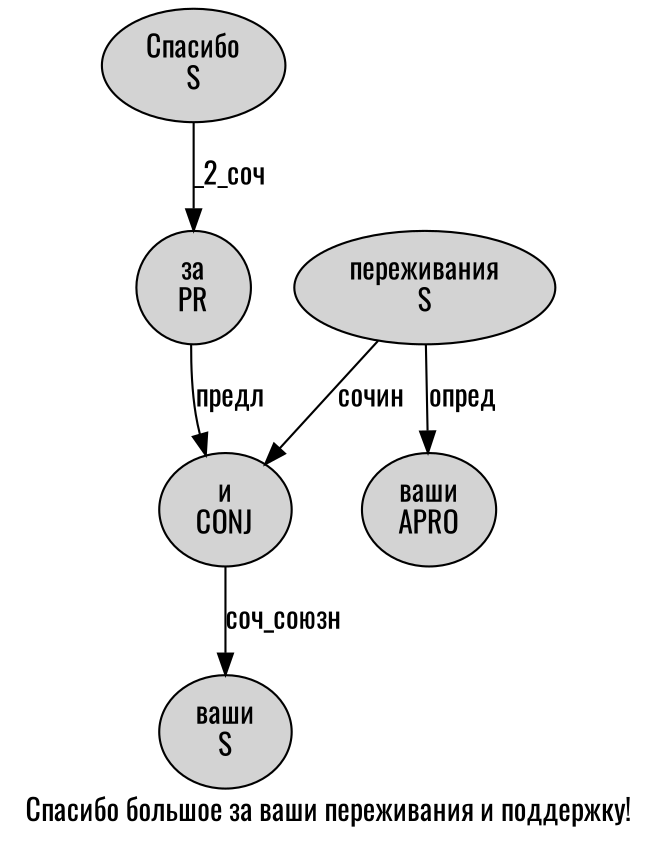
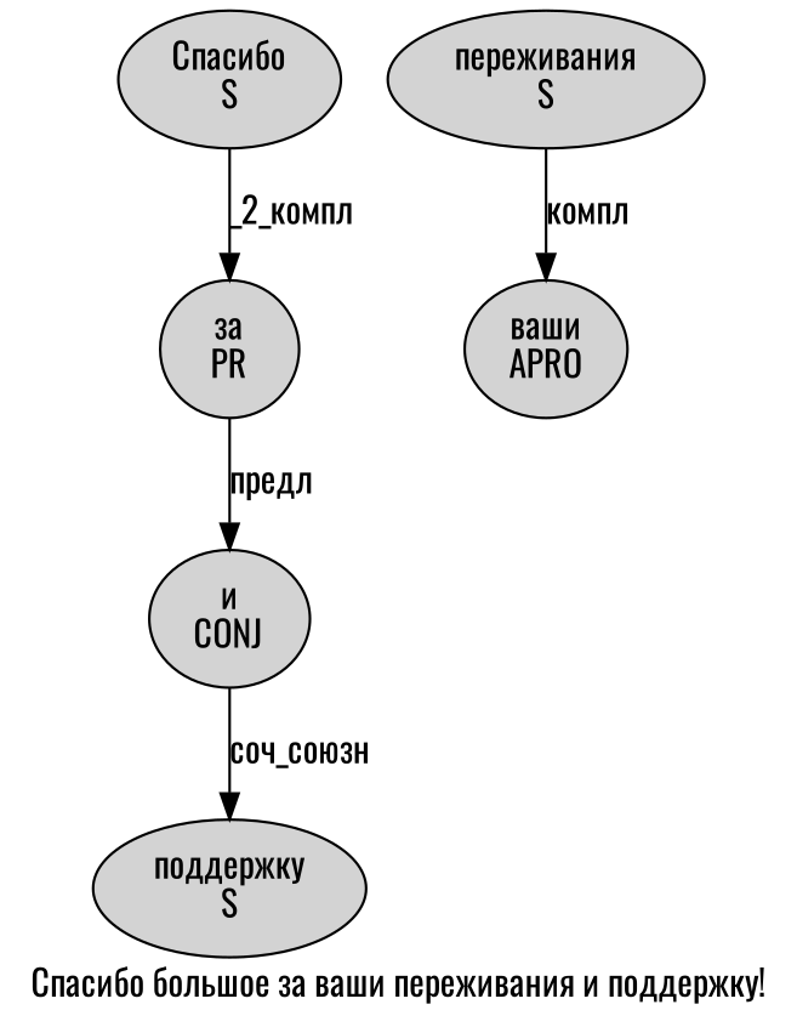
  digraph {
    fontname=Oswald
    label="Спасибо большое за ваши переживания и поддержку!"
    node [fillcolor=lightgray fontname=Oswald penwidth=1 shape=ellipse style=filled]
    edge [fontname=Oswald]
    n1 [label="Спасибо\nS"]
    n2 [label="за\nPR"]
    n3 [label="и\nCONJ"]
    n4 [label="переживания\nS"]
    n5 [label="ваши\nAPRO"]
-   n6 [label="ваши\nS"]
-   n1 -> n2 [label="_2_соч"]
+   n6 [label="поддержку\nS"]
+   n1 -> n2 [label="_2_компл"]
    n2 -> n3 [label="предл"]
    n3 -> n6 [label="соч_союзн"]
-   n4 -> n3 [label="сочин"]
-   n4 -> n5 [label="опред"]
+   n4 -> n5 [label="компл"]
  }
